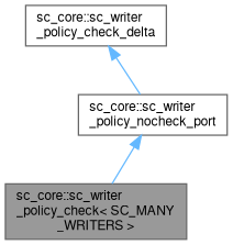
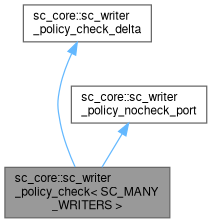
  digraph {
    node [color=gray40 fillcolor=white fontname=FreeSans fontsize=10 shape=box style=filled]
    edge [color=steelblue1 dir=back fontname=FreeSans fontsize=10 labelfontname=FreeSans labelfontsize=10 style=solid]
    n1 [fillcolor=grey60 fontcolor=black height=0.2 label="sc_core::sc_writer\l_policy_check\< SC_MANY\l_WRITERS \>" width=0.4]
    n2 [height=0.2 label="sc_core::sc_writer\l_policy_nocheck_port" width=0.4]
    n3 [height=0.2 label="sc_core::sc_writer\l_policy_check_delta" width=0.4]
    n2 -> n1
-   n3 -> n2
+   n3 -> n1
  }
